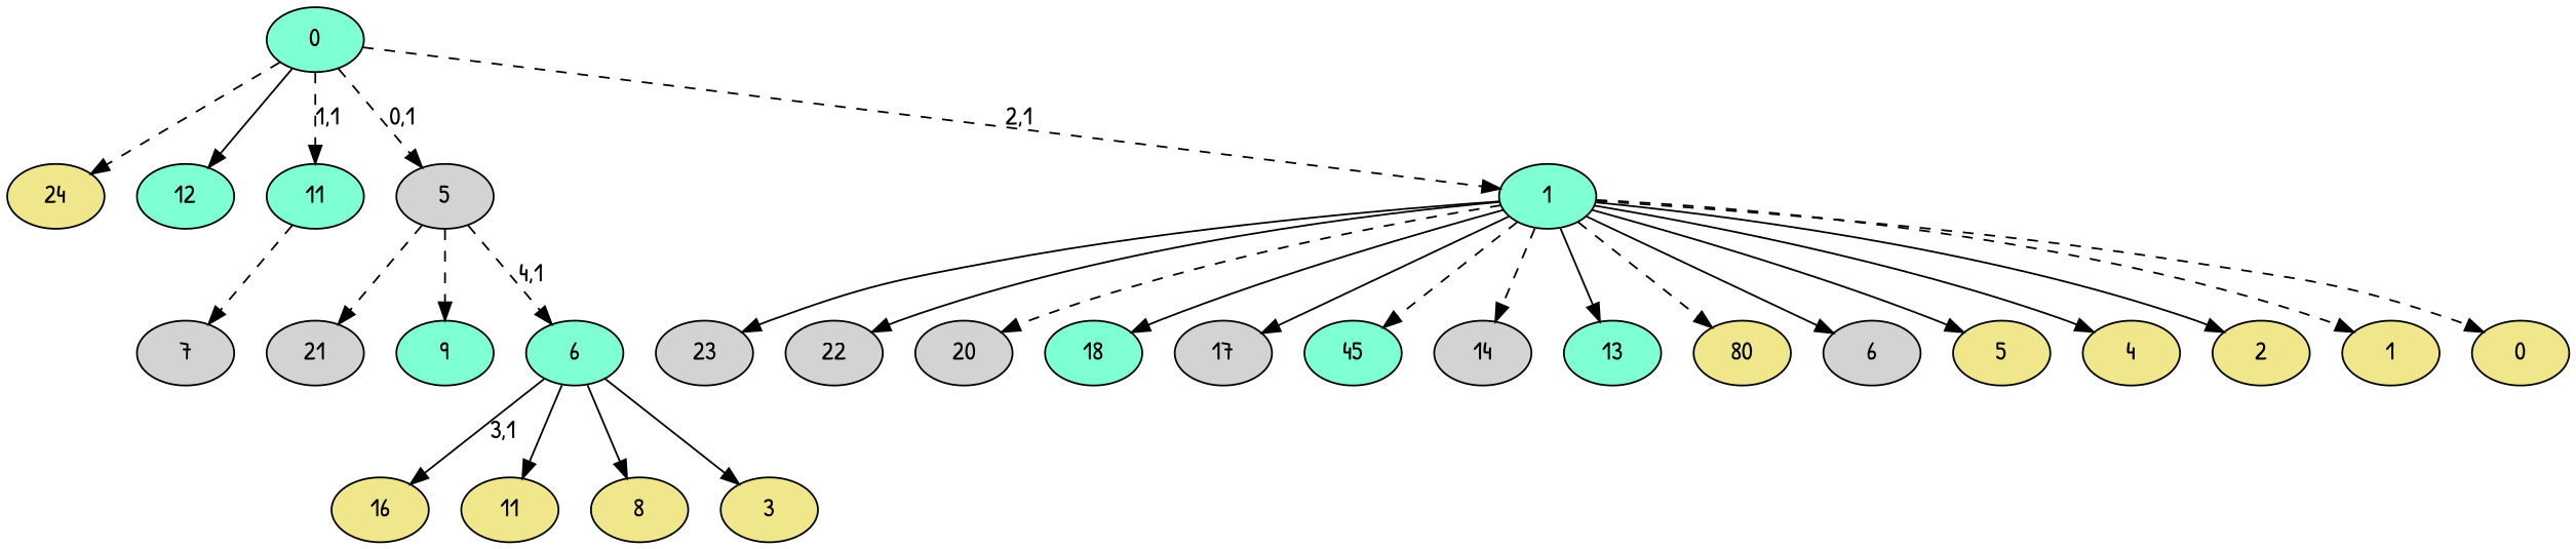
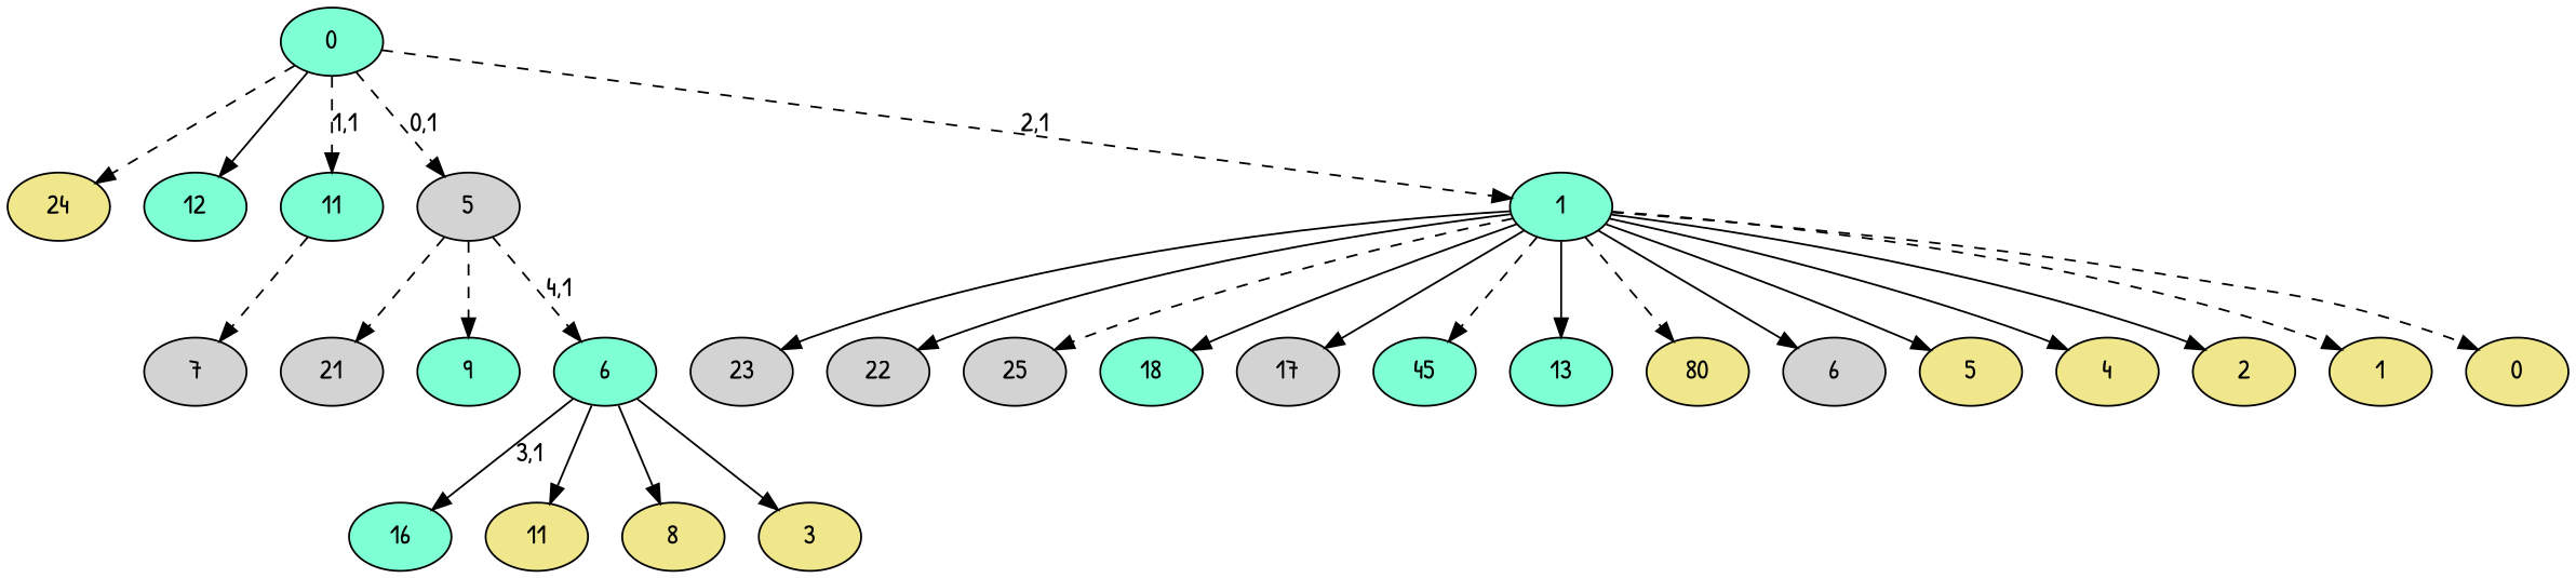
  digraph {
    fontname="Patrick Hand"
    node [fillcolor=khaki fontname="Patrick Hand" style=filled]
    edge [fontname="Patrick Hand" style=dashed]
    n1 [label=24]
    n2 [fillcolor=lightgrey label=23]
    n3 [fillcolor=lightgrey label=22]
    n4 [fillcolor=lightgrey label=21]
-   n5 [fillcolor=lightgrey label=20]
+   n5 [fillcolor=lightgrey label=25]
    n6 [fillcolor=aquamarine label=18]
    n7 [fillcolor=lightgrey label=17]
-   n8 [label=16]
+   n8 [fillcolor=aquamarine label=16]
    n9 [fillcolor=aquamarine label=45]
-   n10 [fillcolor=lightgrey label=14]
    n11 [fillcolor=aquamarine label=13]
    n12 [fillcolor=aquamarine label=12]
    n13 [label=11]
    n14 [label=80]
    n15 [fillcolor=aquamarine label=9]
    n16 [label=8]
    n17 [fillcolor=lightgrey label=7]
    11 [fillcolor=aquamarine]
    n19 [fillcolor=lightgrey label=6]
    n20 [label=5]
    n21 [label=4]
    n22 [label=3]
    6 [fillcolor=aquamarine]
    5 [fillcolor=lightgrey]
    n25 [label=2]
    n26 [label=1]
    n27 [label=0]
    1 [fillcolor=aquamarine]
    0 [fillcolor=aquamarine]
    11 -> n17
    6 -> n8 [label="3,1" style=solid]
    6 -> n13 [style=solid]
    6 -> n16 [style=solid]
    6 -> n22 [style=solid]
    5 -> n4
    5 -> n15
    5 -> 6 [label="4,1"]
    1 -> n2 [style=solid]
    1 -> n3 [style=solid]
    1 -> n5
    1 -> n6 [style=solid]
    1 -> n7 [style=solid]
    1 -> n9
-   1 -> n10
    1 -> n11 [style=solid]
    1 -> n14
    1 -> n19 [style=solid]
    1 -> n20 [style=solid]
    1 -> n21 [style=solid]
    1 -> n25 [style=solid]
    1 -> n26
    1 -> n27
    0 -> n1
    0 -> n12 [style=solid]
    0 -> 11 [label="1,1"]
    0 -> 5 [label="0,1"]
    0 -> 1 [label="2,1"]
  }
